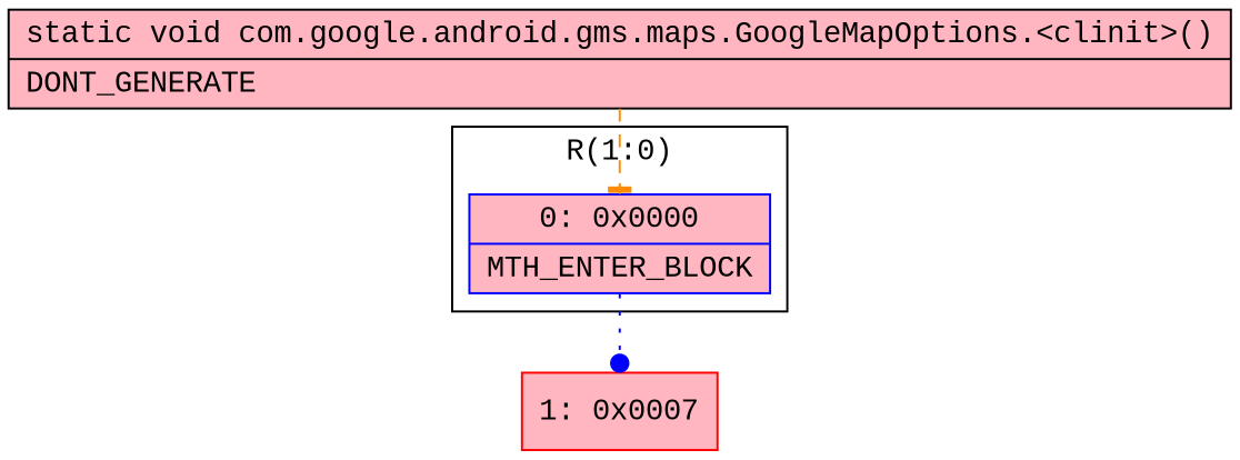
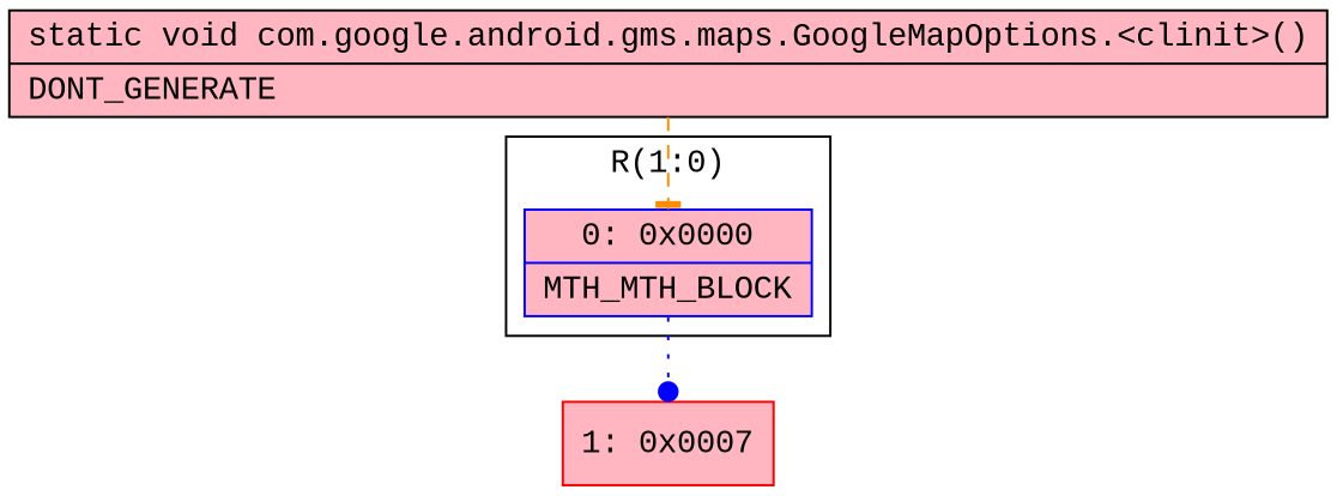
  digraph {
    fontname="Liberation Mono"
    node [shape=record style=filled fillcolor=lightpink fontname="Liberation Mono"]
    edge [fontname="Liberation Mono"]
-   n1 [color=blue label="{0\:\ 0x0000|MTH_ENTER_BLOCK\l}"]
+   n1 [color=blue label="{0\:\ 0x0000|MTH_MTH_BLOCK\l}"]
    n2 [color=red label="{1\:\ 0x0007}"]
    n3 [label="{static void com.google.android.gms.maps.GoogleMapOptions.\<clinit\>()  | DONT_GENERATE\l}"]
    subgraph cluster_1 {
      label="R(1:0)"
      n1
    }
    n1 -> n2 [color=blue style=dotted arrowhead=dot]
    n3 -> n1 [color=darkorange style=dashed arrowhead=tee]
  }
